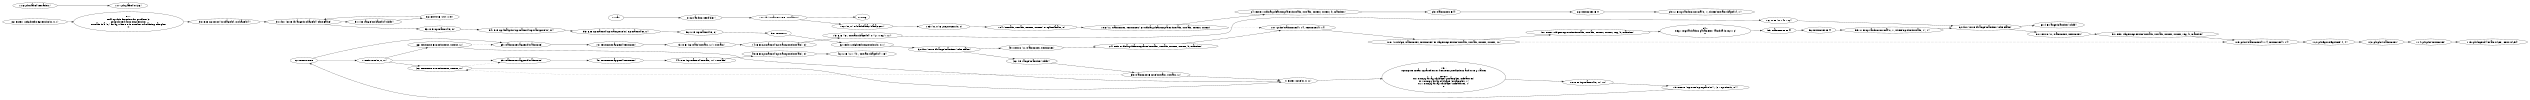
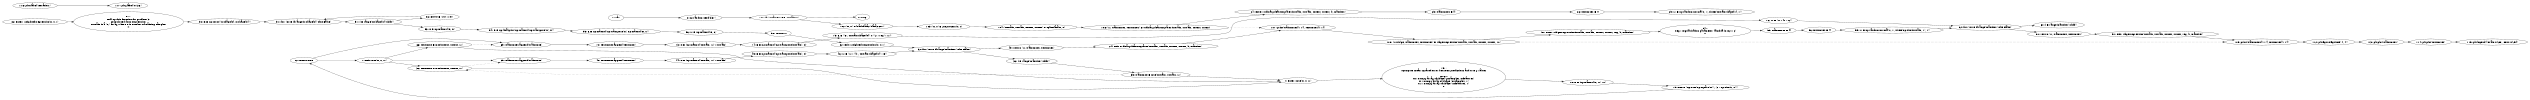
  strict digraph {
    rankdir=LR
    n1 [label="0: start"]
    n2 [label="5: np.random.seed(337)"]
    n3 [label="100: if: (__name__ == '__main__')"]
    n4 [label="102: (X, Y) = load_data2('data2.csv')"]
    n5 [label="0: stop"]
    n6 [label="103: (X, Y) = preprocess(X, Y)"]
    n7 [label="104: (X_train, Y_train, X_test, Y_test) = split_data(X, Y)"]
    n8 [label="7: enter: mse(X, Y, W)"]
    n9 [label="15: '\n\tCompute mean squared error between predictions and true y values\n\n\tArgs:\n\tX - numpy array of shape (n_samples, n_features)\n\tY - numpy array of shape (n_samples, 1)\n\tW - numpy array of shape (n_features, 1)\n\t'"]
    n10 [label="18: A = (np.matmul(X, W) - Y)"]
    n11 [label="19: mse = (np.sum(np.square(A)) / (2 * np.size(Y, 0)))"]
    n12 [label="22: return mse"]
    n13 [label="35: train_mse = mse(X_train, Y_train, W)"]
    n14 [label="36: test_mse = mse(X_test, Y_test, W)"]
    n15 [label="39: train_mses.append(train_mse)"]
    n16 [label="40: test_mses.append(test_mse)"]
    n17 [label="44: A = (np.matmul(X_train, W) - Y_train)"]
    n18 [label="45: B = np.matmul(np.transpose(X_train), A)"]
    n19 [label="66: test_mse = mse(X_test, Y_test, W)"]
    n20 [label="69: train_mses.append(train_mse)"]
    n21 [label="70: test_mses.append(test_mse)"]
-   n22 [label="73: A = (np.train(X_train, W) - Y_train)"]
+   n22 [label="73: A = (np.matmul(X_train, W) - Y_train)"]
    n23 [label="74: B = np.matmul(np.transpose(X_train), A)"]
    n24 [label="7: exit: mse(X, Y, W)"]
    n25 [label="24: enter: ordinary_least_squares(X_train, Y_train, X_test, Y_test, lr, max_iter)"]
    n26 [label="25: train_mses = []"]
    n27 [label="26: test_mses = []"]
    n28 [label="29: W = np.random.normal(0, 1, size=(X_train.shape[1], 1))"]
    n29 [label="106: (W, train_mses, test_mses) = ordinary_least_squares(X_train, Y_train, X_test, Y_test)"]
    n30 [label="107: print(train_mses[(- 1)], test_mses[(- 1)])"]
    n31 [label="108: (W_ridge, train_mses, test_mses) = ridge_regression(X_train, Y_train, X_test, Y_test, 10)"]
    n32 [label="51: enter: ridge_regression(X_train, Y_train, X_test, Y_test, reg, lr, max_iter)"]
    n33 [label="109: print(train_mses[(- 1)], test_mses[(- 1)])"]
    n34 [label="54: '\n\treg - regularization parameter (lambda in Q2.1 c)\n\t'"]
    n35 [label="112: plt.figure(figsize=(4, 4))"]
    n36 [label="24: exit: ordinary_least_squares(X_train, Y_train, X_test, Y_test, lr, max_iter)"]
    n37 [label="49: return (W, train_mses, test_mses)"]
    n38 [label="32: for: (True if range(max_iter) else False)"]
    n39 [label="32: i = range(max_iter).shift()"]
    n40 [label="46: W = (W - ((lr / X_train.shape[0]) * B))"]
    n41 [label="55: train_mses = []"]
    n42 [label="56: test_mses = []"]
    n43 [label="59: W = np.random.normal(0, 1, size=(np.size(X_train, 1), 1))"]
    n44 [label="113: plt.plot(train_mses)"]
    n45 [label="114: plt.plot(test_mses)"]
    n46 [label="51: exit: ridge_regression(X_train, Y_train, X_test, Y_test, reg, lr, max_iter)"]
    n47 [label="80: return (W, train_mses, test_mses)"]
    n48 [label="62: for: (True if range(max_iter) else False)"]
    n49 [label="60: i = range(max_iter).shift()"]
    n50 [label="76: W = (W - (lr * C))"]
    n51 [label="75: C = ((B / X_train.shape[0]) + ((2 * reg) * W))"]
    n52 [label="82: enter: weighted_regression(X, Y, r)"]
    n53 [label="87: '\n\tFill up this function for problem 3.\n\tUse closed form expression.\n\tr_train is a (n,) array, where n is number of training samples\n\t'"]
    n54 [label="90: R = np.zeros((X.shape[0], X.shape[0]))"]
    n55 [label="91: for: (True if range(X.shape[0]) else False)"]
    n56 [label="91: i = range(X.shape[0]).shift()"]
    n57 [label="93: A = np.matmul(R, X)"]
    n58 [label="82: exit: weighted_regression(X, Y, r)"]
    n59 [label="98: return W"]
    n60 [label="92: R[i][i] = (r[i] * r[i])"]
    n61 [label="94: B = np.linalg.inv(np.matmul(np.transpose(X), A))"]
    n62 [label="95: C = np.matmul(np.transpose(X), np.matmul(R, Y))"]
    n63 [label="96: W = np.matmul(B, C)"]
    n64 [label="115: plt.legend(['Train MSE', 'Test MSE'])"]
    n65 [label="116: plt.xlabel('Iteration')"]
    n66 [label="117: plt.ylabel('MSE')"]
    n1 -> n2
    n2 -> n3
    n3 -> n4
    n3 -> n5
    n4 -> n6
    n6 -> n7
    n7 -> n29
    n8 -> n9
    n9 -> n10
    n10 -> n11
    n11 -> n12
    n12 -> n20
    n12 -> n24
    n13 -> n8
    n13 -> n14 [style=dotted weight=100]
    n14 -> n8
    n14 -> n15 [style=dotted weight=100]
    n15 -> n16
    n16 -> n17
    n17 -> n18
    n18 -> n40
    n19 -> n8
    n19 -> n20 [style=dotted weight=100]
    n20 -> n21
    n21 -> n22
    n22 -> n23
    n23 -> n51
    n24 -> n14
    n24 -> n15
    n24 -> n19
    n25 -> n26
    n26 -> n27
    n27 -> n28
    n29 -> n25
    n29 -> n30 [style=dotted weight=100]
    n30 -> n31
    n31 -> n32
    n31 -> n33 [style=dotted weight=100]
    n32 -> n34
    n33 -> n35
    n34 -> n41
    n35 -> n44
    n36 -> n30
    n37 -> n36
    n38 -> n37
    n38 -> n39
    n39 -> n13
+   n40 -> n38
    n41 -> n42
    n42 -> n43
    n43 -> n48
    n44 -> n45
    n45 -> n64
    n46 -> n33
    n47 -> n46
    n48 -> n47
    n48 -> n49
    n50 -> n48
    n51 -> n50
    n52 -> n53
    n53 -> n54
    n54 -> n55
    n55 -> n56
-   n55 -> n57
+   n56 -> n57
    n56 -> n60
    n57 -> n61
    n58 -> n38
    n59 -> n58
    n60 -> n55
    n61 -> n62
    n62 -> n63
    n63 -> n59
    n65 -> n66
  }
